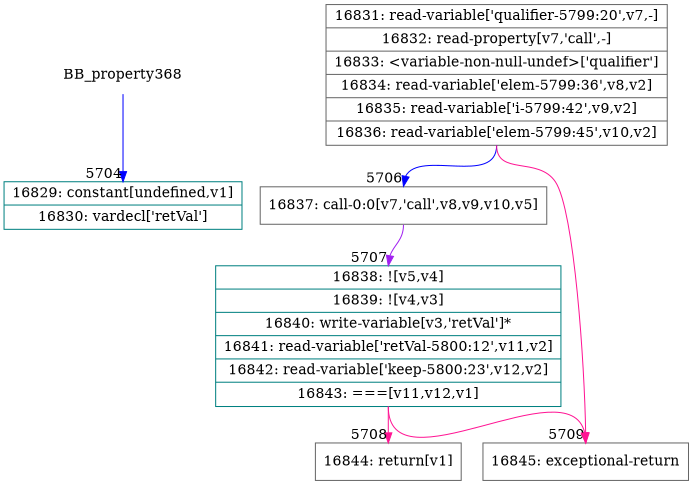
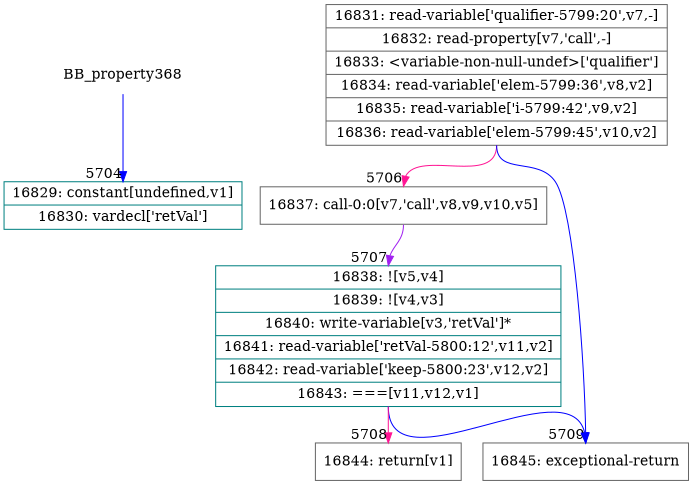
  digraph {
    rankdir=TD
    node [color=gray40 shape=record]
    edge [color=deeppink headport=n tailport=s]
    n1 [color=teal label=BB_property368 shape=none]
    n2 [color=teal label="{16829: constant[undefined,v1]|16830: vardecl['retVal']}"]
    n3 [label="{16831: read-variable['qualifier-5799:20',v7,-]|16832: read-property[v7,'call',-]|16833: \<variable-non-null-undef\>['qualifier']|16834: read-variable['elem-5799:36',v8,v2]|16835: read-variable['i-5799:42',v9,v2]|16836: read-variable['elem-5799:45',v10,v2]}"]
    n4 [label="{16837: call-0:0[v7,'call',v8,v9,v10,v5]}"]
    n5 [label="{16845: exceptional-return}"]
    n6 [color=teal label="{16838: ![v5,v4]|16839: ![v4,v3]|16840: write-variable[v3,'retVal']*|16841: read-variable['retVal-5800:12',v11,v2]|16842: read-variable['keep-5800:23',v12,v2]|16843: ===[v11,v12,v1]}"]
    n7 [label="{16844: return[v1]}"]
    n1 -> n2 [color=blue headlabel="    5704"]
-   n3 -> n4 [color=blue headlabel="      5706"]
-   n3 -> n5 [headlabel="      5709"]
+   n3 -> n4 [headlabel="      5706"]
+   n3 -> n5 [color=blue headlabel="      5709"]
    n4 -> n6 [color=purple headlabel="      5707"]
-   n6 -> n5
+   n6 -> n5 [color=blue]
    n6 -> n7 [headlabel="      5708"]
  }
